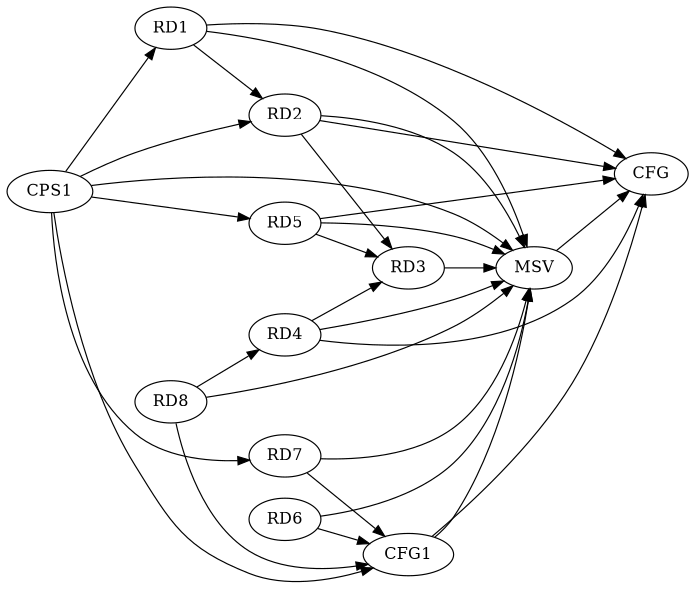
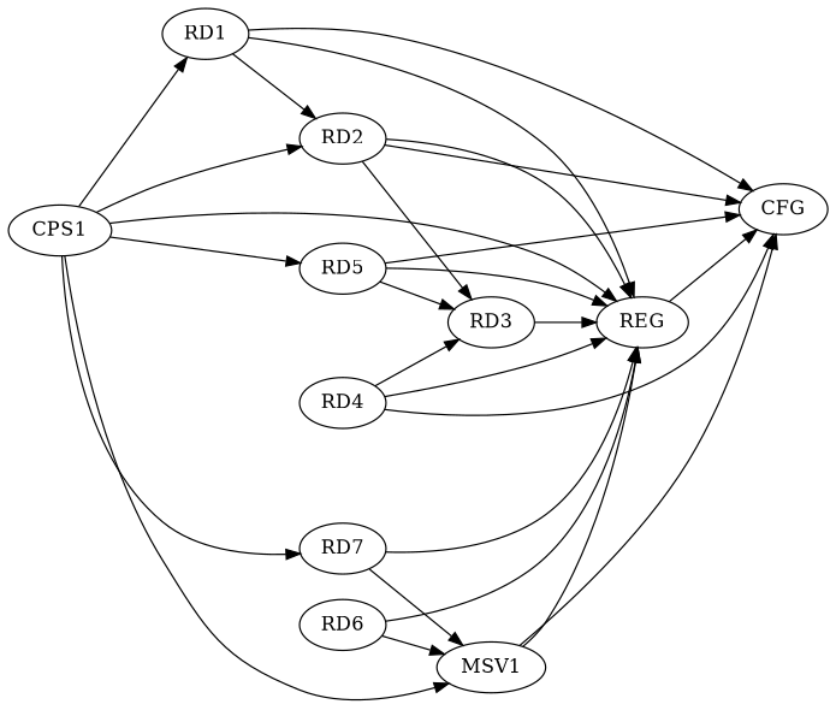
  strict digraph {
    rankdir=LR
    n1 [label=RD1]
-   n2 [label=MSV]
+   n2 [label=REG]
    n3 [label=CFG]
    n4 [label=RD2]
    n5 [label=RD3]
    n6 [label=RD4]
    n7 [label=RD5]
    n8 [label=RD6]
-   n9 [label=CFG1]
+   n9 [label=MSV1]
    n10 [label=RD7]
-   n11 [label=RD8]
    n12 [label=CPS1]
    n1 -> n2
    n1 -> n3
    n1 -> n4
    n2 -> n3
    n4 -> n2
    n4 -> n3
    n4 -> n5
    n5 -> n2
    n6 -> n2
    n6 -> n3
    n6 -> n5
    n7 -> n2
    n7 -> n3
    n7 -> n5
    n8 -> n2
    n8 -> n9
    n9 -> n2
    n9 -> n3
    n10 -> n2
    n10 -> n9
-   n11 -> n2
-   n11 -> n6
-   n11 -> n9
    n12 -> n1
    n12 -> n2
    n12 -> n4
    n12 -> n7
    n12 -> n9
    n12 -> n10
  }
